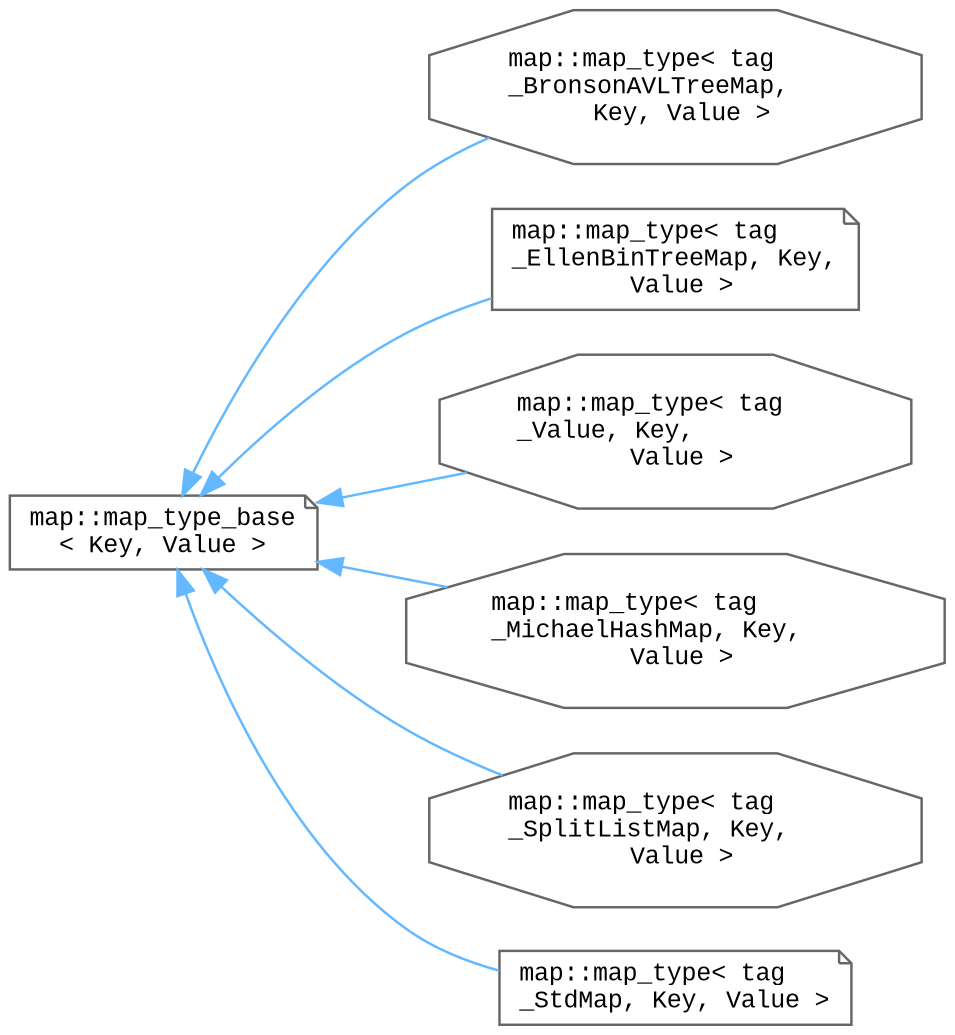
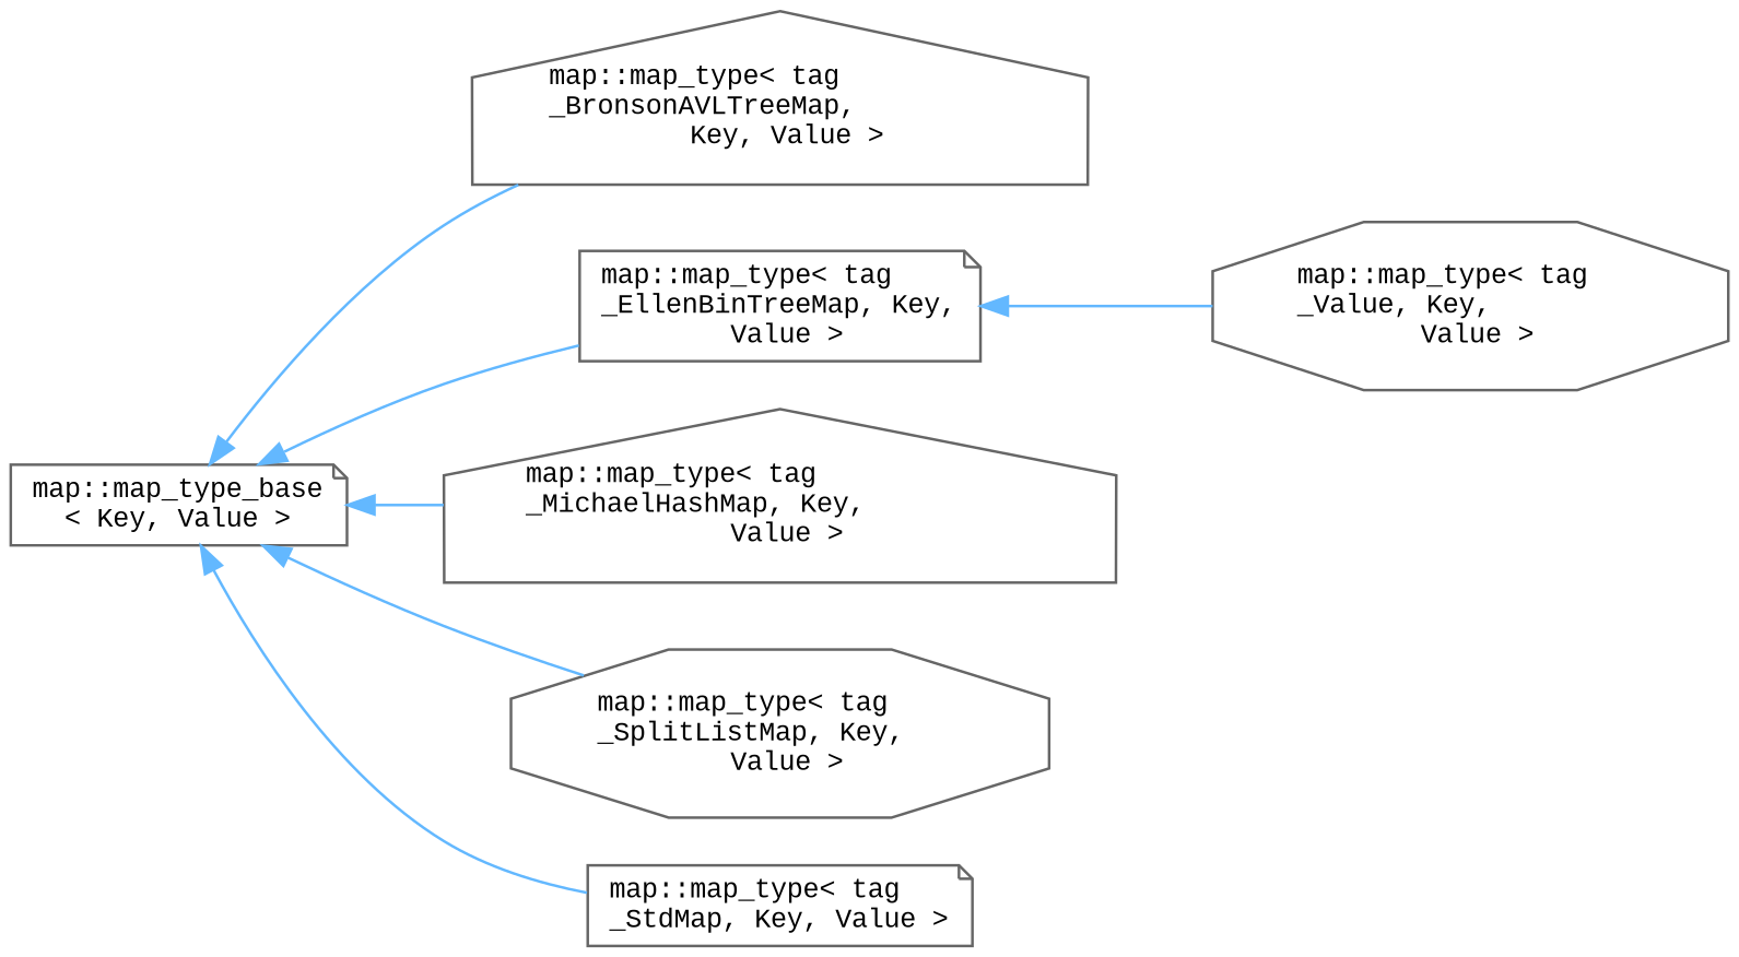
  digraph {
    fontname="Liberation Mono"
    rankdir=LR
    node [color=grey40 fillcolor=white fontname="Liberation Mono" fontsize=10 shape=note style=filled]
    edge [color=steelblue1 dir=back fontname="Liberation Mono" fontsize=10 labelfontname=Helvetica labelfontsize=10 style=solid]
    n1 [height=0.2 label="map::map_type_base\l\< Key, Value \>" width=0.4]
-   n2 [height=0.2 label="map::map_type\< tag\l_BronsonAVLTreeMap,\l Key, Value \>" shape=octagon width=0.4]
+   n2 [height=0.2 label="map::map_type\< tag\l_BronsonAVLTreeMap,\l Key, Value \>" shape=house width=0.4]
    n3 [height=0.2 label="map::map_type\< tag\l_EllenBinTreeMap, Key,\l Value \>" width=0.4]
    n4 [height=0.2 label="map::map_type\< tag\l_Value, Key,\l Value \>" shape=octagon width=0.4]
-   n5 [height=0.2 label="map::map_type\< tag\l_MichaelHashMap, Key,\l Value \>" shape=octagon width=0.4]
+   n5 [height=0.2 label="map::map_type\< tag\l_MichaelHashMap, Key,\l Value \>" shape=house width=0.4]
    n6 [height=0.2 label="map::map_type\< tag\l_SplitListMap, Key,\l Value \>" shape=octagon width=0.4]
    n7 [height=0.2 label="map::map_type\< tag\l_StdMap, Key, Value \>" width=0.4]
    n1 -> n2
    n1 -> n3
-   n1 -> n4
+   n3 -> n4
    n1 -> n5
    n1 -> n6
    n1 -> n7
  }
